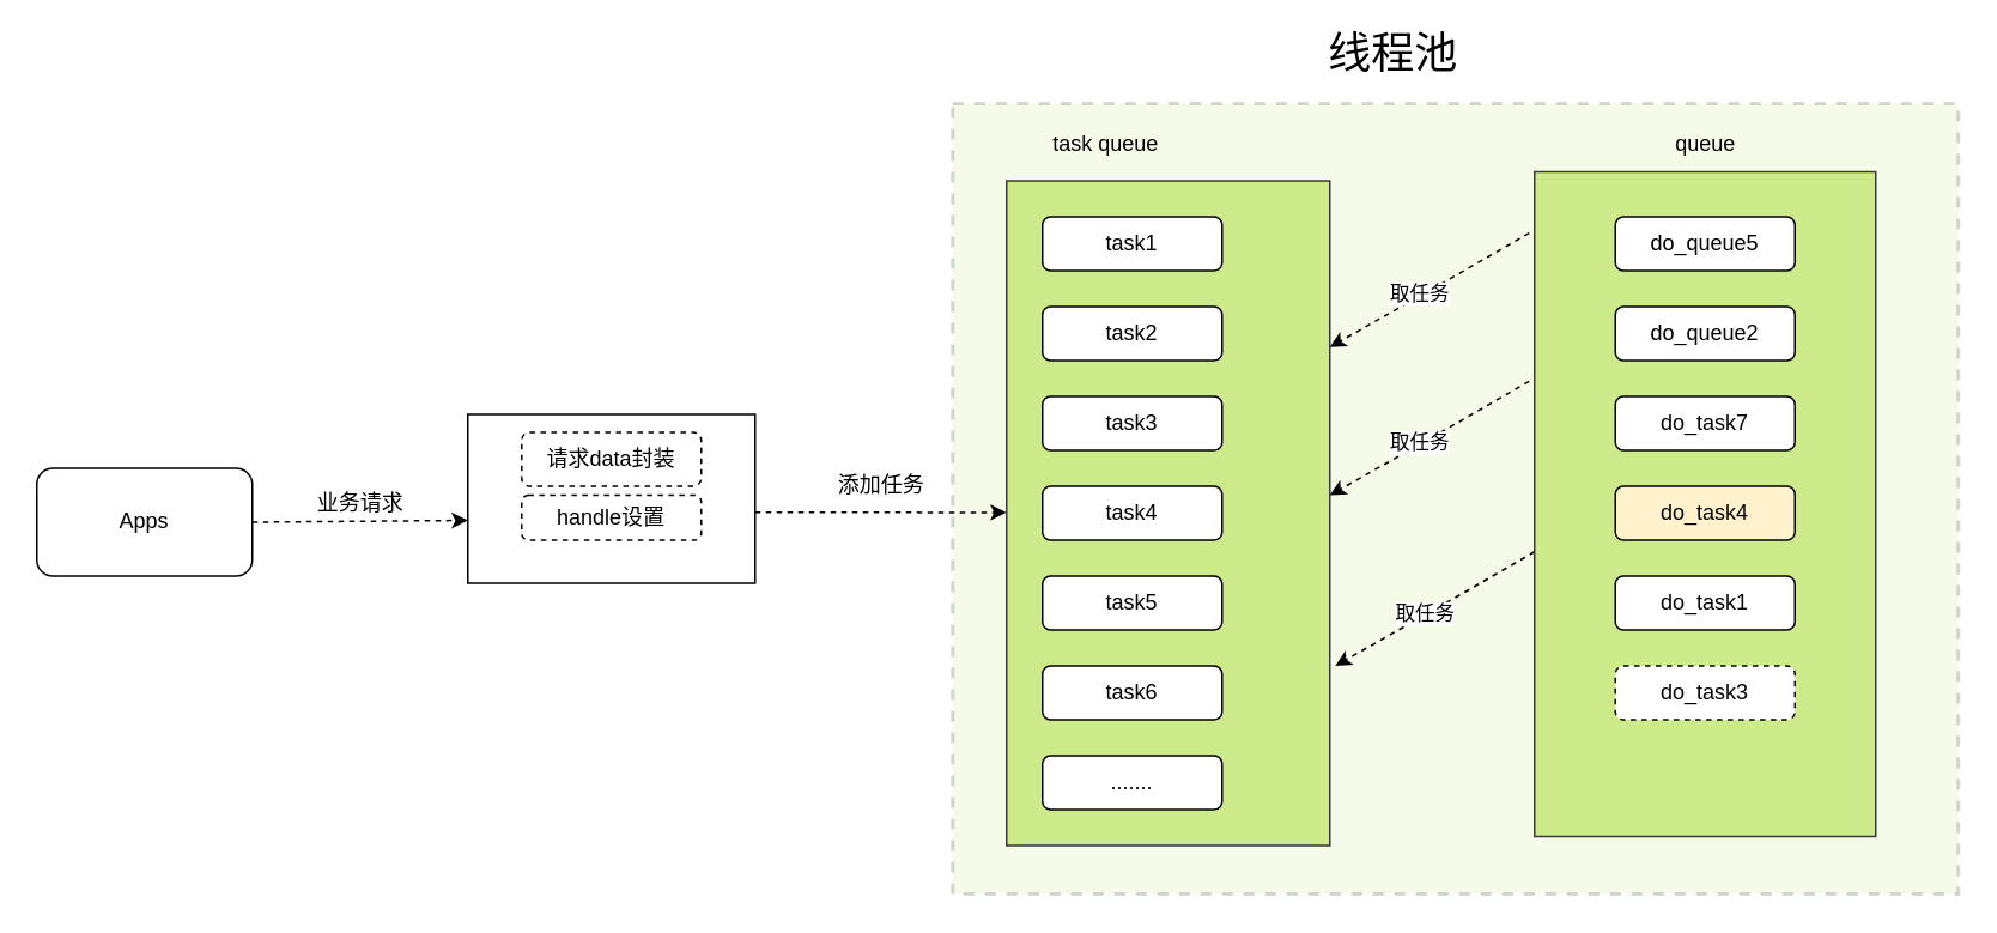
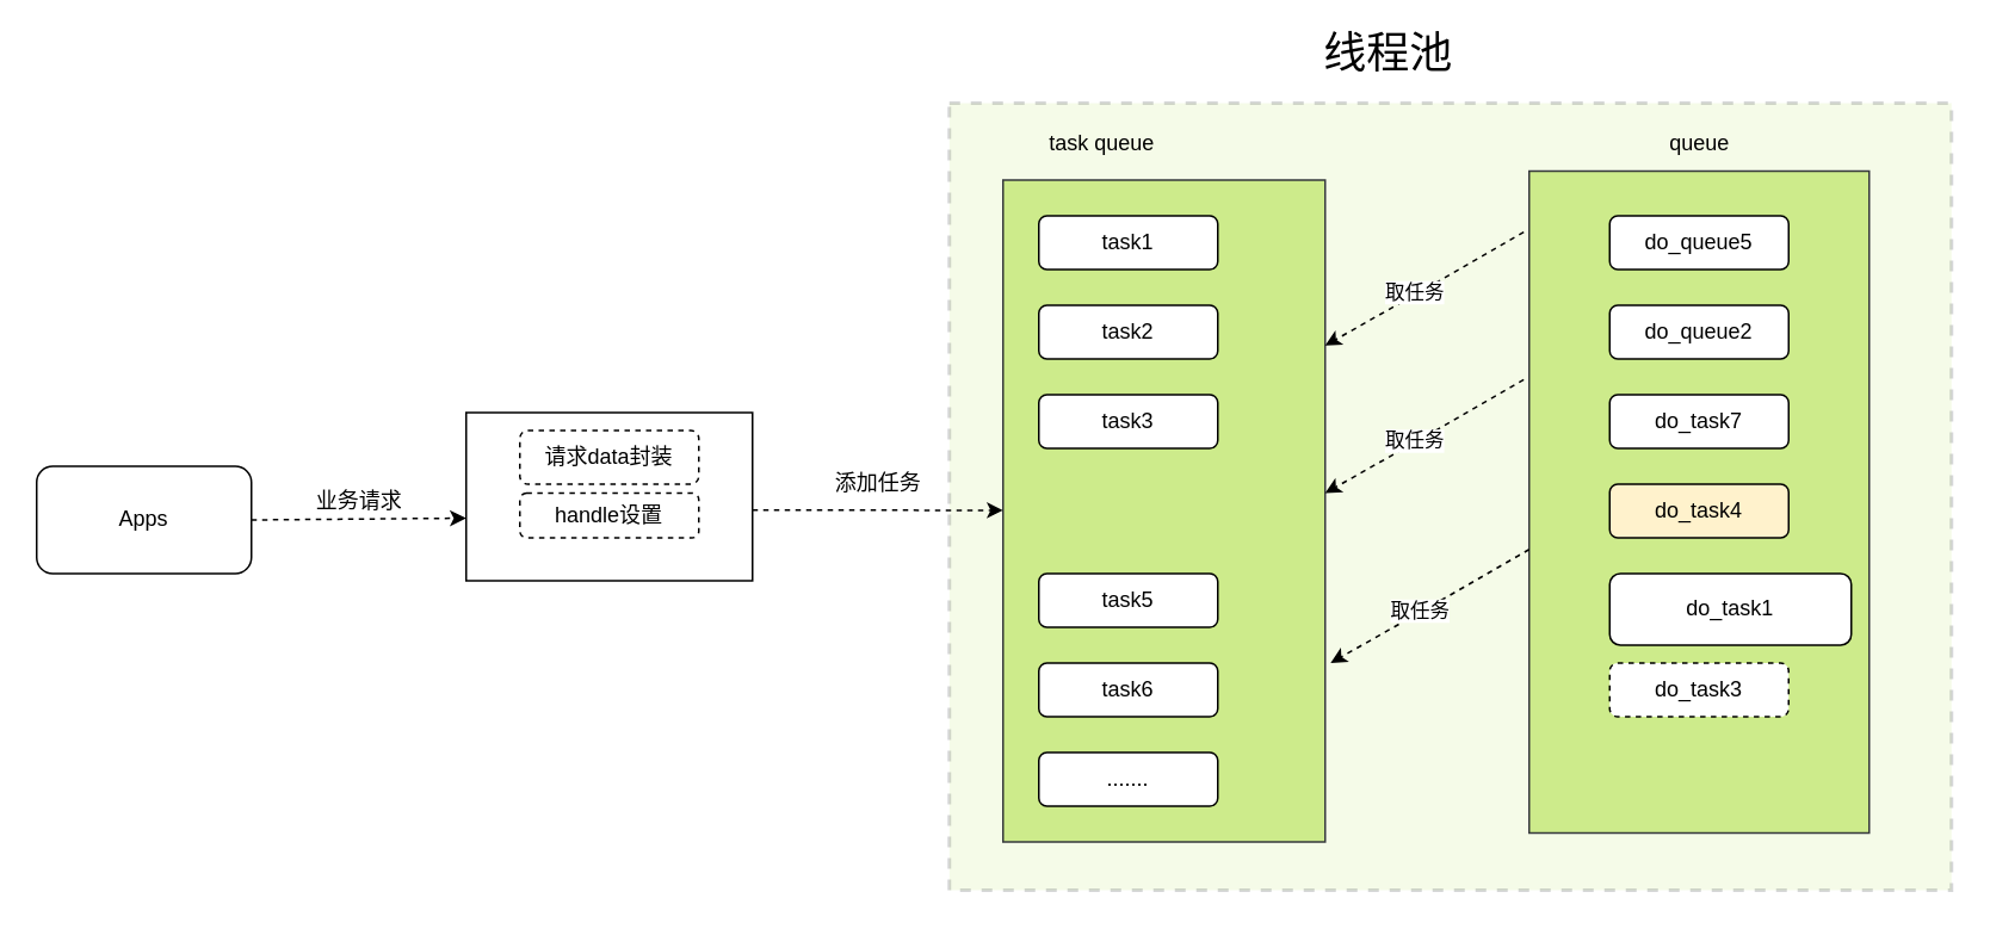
  <mxCell id="0" />
  <mxCell id="1" parent="0" />
  <mxCell id="2" value="" style="rounded=0;whiteSpace=wrap;html=1;shadow=0;dashed=1;strokeColor=#36393d;fillColor=#cdeb8b;strokeWidth=2;opacity=20;" vertex="1" parent="1"><mxGeometry x="530" y="57" width="560" height="440" as="geometry" /></mxCell>
  <mxCell id="3" value="" style="rounded=0;whiteSpace=wrap;html=1;fillColor=#cdeb8b;strokeColor=#36393d;" parent="1" vertex="1"><mxGeometry x="560" y="100" width="180" height="370" as="geometry" /></mxCell>
  <mxCell id="4" value="task1" style="rounded=1;whiteSpace=wrap;html=1;" parent="1" vertex="1"><mxGeometry x="580" y="120" width="100" height="30" as="geometry" /></mxCell>
  <mxCell id="5" value="task2" style="rounded=1;whiteSpace=wrap;html=1;" parent="1" vertex="1"><mxGeometry x="580" y="170" width="100" height="30" as="geometry" /></mxCell>
  <mxCell id="6" value="task3" style="rounded=1;whiteSpace=wrap;html=1;" parent="1" vertex="1"><mxGeometry x="580" y="220" width="100" height="30" as="geometry" /></mxCell>
- <mxCell id="7" value="task4" style="rounded=1;whiteSpace=wrap;html=1;" parent="1" vertex="1"><mxGeometry x="580" y="270" width="100" height="30" as="geometry" /></mxCell>
  <mxCell id="8" value="task5" style="rounded=1;whiteSpace=wrap;html=1;" parent="1" vertex="1"><mxGeometry x="580" y="320" width="100" height="30" as="geometry" /></mxCell>
  <mxCell id="9" value="" style="rounded=0;whiteSpace=wrap;html=1;fillColor=#cdeb8b;strokeColor=#36393d;" parent="1" vertex="1"><mxGeometry x="854" y="95" width="190" height="370" as="geometry" /></mxCell>
  <mxCell id="10" value="do_task7" style="rounded=1;whiteSpace=wrap;html=1;" parent="1" vertex="1"><mxGeometry x="899" y="220" width="100" height="30" as="geometry" /></mxCell>
  <mxCell id="11" value="do_task4" style="rounded=1;whiteSpace=wrap;html=1;fillColor=#fff2cc;" parent="1" vertex="1"><mxGeometry x="899" y="270" width="100" height="30" as="geometry" /></mxCell>
- <mxCell id="12" value="do_task1" style="rounded=1;whiteSpace=wrap;html=1;" parent="1" vertex="1"><mxGeometry x="899" y="320" width="100" height="30" as="geometry" /></mxCell>
+ <mxCell id="12" value="do_task1" style="rounded=1;whiteSpace=wrap;html=1;" parent="1" vertex="1"><mxGeometry x="899" y="320" width="135" height="40" as="geometry" /></mxCell>
  <mxCell id="13" value="task6" style="rounded=1;whiteSpace=wrap;html=1;" parent="1" vertex="1"><mxGeometry x="580" y="370" width="100" height="30" as="geometry" /></mxCell>
  <mxCell id="14" value="do_task3" style="rounded=1;whiteSpace=wrap;html=1;dashed=1;" parent="1" vertex="1"><mxGeometry x="899" y="370" width="100" height="30" as="geometry" /></mxCell>
  <mxCell id="15" value="......." style="rounded=1;whiteSpace=wrap;html=1;" parent="1" vertex="1"><mxGeometry x="580" y="420" width="100" height="30" as="geometry" /></mxCell>
  <mxCell id="16" value="queue" style="text;html=1;align=center;verticalAlign=middle;resizable=0;points=[];autosize=1;" parent="1" vertex="1"><mxGeometry x="924" y="70" width="50" height="20" as="geometry" /></mxCell>
  <mxCell id="17" value="Apps" style="rounded=1;whiteSpace=wrap;html=1;" vertex="1" parent="1"><mxGeometry x="20" y="260" width="120" height="60" as="geometry" /></mxCell>
  <mxCell id="18" value="" style="endArrow=classic;html=1;dashed=1;exitX=1;exitY=0.5;exitDx=0;exitDy=0;" edge="1" parent="1" source="17"><mxGeometry width="50" height="50" relative="1" as="geometry"><mxPoint x="200" y="289" as="sourcePoint" /><mxPoint x="260" y="289" as="targetPoint" /></mxGeometry></mxCell>
  <mxCell id="19" value="" style="endArrow=classic;html=1;dashed=1;exitX=1;exitY=0.5;exitDx=0;exitDy=0;entryX=0;entryY=0.499;entryDx=0;entryDy=0;entryPerimeter=0;" edge="1" parent="1" target="3"><mxGeometry width="50" height="50" relative="1" as="geometry"><mxPoint x="420" y="284.5" as="sourcePoint" /><mxPoint x="550" y="284.5" as="targetPoint" /></mxGeometry></mxCell>
  <mxCell id="20" value="" style="rounded=0;whiteSpace=wrap;html=1;" vertex="1" parent="1"><mxGeometry x="260" y="230" width="160" height="94" as="geometry" /></mxCell>
  <mxCell id="21" value="&lt;span&gt;请求data封装&lt;br&gt;&lt;/span&gt;" style="rounded=1;whiteSpace=wrap;html=1;shadow=0;gradientColor=none;fillColor=#FFFFFF;dashed=1;" vertex="1" parent="1"><mxGeometry x="290" y="240" width="100" height="30" as="geometry" /></mxCell>
  <mxCell id="22" value="业务请求" style="text;html=1;align=center;verticalAlign=middle;resizable=0;points=[];autosize=1;" vertex="1" parent="1"><mxGeometry x="170" y="270" width="60" height="20" as="geometry" /></mxCell>
  <mxCell id="23" value="&lt;span&gt;handle设置&lt;br&gt;&lt;/span&gt;" style="rounded=1;whiteSpace=wrap;html=1;shadow=0;gradientColor=none;fillColor=#FFFFFF;dashed=1;" vertex="1" parent="1"><mxGeometry x="290" y="275" width="100" height="25" as="geometry" /></mxCell>
  <mxCell id="24" value="添加任务" style="text;html=1;align=center;verticalAlign=middle;resizable=0;points=[];autosize=1;" vertex="1" parent="1"><mxGeometry x="460" y="260" width="60" height="20" as="geometry" /></mxCell>
  <mxCell id="25" value="task queue" style="text;html=1;align=center;verticalAlign=middle;resizable=0;points=[];autosize=1;" vertex="1" parent="1"><mxGeometry x="580" y="70" width="70" height="20" as="geometry" /></mxCell>
  <mxCell id="26" value="&lt;font style=&quot;font-size: 24px&quot;&gt;线程池&lt;/font&gt;" style="text;html=1;align=center;verticalAlign=middle;resizable=0;points=[];autosize=1;" vertex="1" parent="1"><mxGeometry x="730" y="20" width="90" height="20" as="geometry" /></mxCell>
  <mxCell id="27" value="do_queue5" style="rounded=1;whiteSpace=wrap;html=1;" vertex="1" parent="1"><mxGeometry x="899" y="120" width="100" height="30" as="geometry" /></mxCell>
  <mxCell id="28" value="do_queue2" style="rounded=1;whiteSpace=wrap;html=1;" vertex="1" parent="1"><mxGeometry x="899" y="170" width="100" height="30" as="geometry" /></mxCell>
  <mxCell id="29" value="" style="endArrow=classic;html=1;dashed=1;exitX=-0.016;exitY=0.092;exitDx=0;exitDy=0;exitPerimeter=0;edgeStyle=isometricEdgeStyle;entryX=1;entryY=0.25;entryDx=0;entryDy=0;" edge="1" parent="1" source="9" target="3"><mxGeometry width="50" height="50" relative="1" as="geometry"><mxPoint x="740" y="170" as="sourcePoint" /><mxPoint x="500" y="160" as="targetPoint" /></mxGeometry></mxCell>
  <mxCell id="30" value="取任务" style="edgeLabel;html=1;align=center;verticalAlign=middle;resizable=0;points=[];" vertex="1" connectable="0" parent="29"><mxGeometry x="0.1" y="-1" relative="1" as="geometry"><mxPoint as="offset" /></mxGeometry></mxCell>
  <mxCell id="31" value="" style="endArrow=classic;html=1;dashed=1;exitX=-0.016;exitY=0.092;exitDx=0;exitDy=0;exitPerimeter=0;edgeStyle=isometricEdgeStyle;entryX=1;entryY=0.25;entryDx=0;entryDy=0;" edge="1" parent="1"><mxGeometry width="50" height="50" relative="1" as="geometry"><mxPoint x="850.96" y="211.54" as="sourcePoint" /><mxPoint x="740" y="275" as="targetPoint" /></mxGeometry></mxCell>
  <mxCell id="32" value="取任务" style="edgeLabel;html=1;align=center;verticalAlign=middle;resizable=0;points=[];" vertex="1" connectable="0" parent="31"><mxGeometry x="0.1" y="-1" relative="1" as="geometry"><mxPoint as="offset" /></mxGeometry></mxCell>
  <mxCell id="33" value="" style="endArrow=classic;html=1;dashed=1;exitX=-0.016;exitY=0.092;exitDx=0;exitDy=0;exitPerimeter=0;edgeStyle=isometricEdgeStyle;entryX=1;entryY=0.25;entryDx=0;entryDy=0;" edge="1" parent="1"><mxGeometry width="50" height="50" relative="1" as="geometry"><mxPoint x="854" y="306.49" as="sourcePoint" /><mxPoint x="743.04" y="369.95" as="targetPoint" /></mxGeometry></mxCell>
  <mxCell id="34" value="取任务" style="edgeLabel;html=1;align=center;verticalAlign=middle;resizable=0;points=[];" vertex="1" connectable="0" parent="33"><mxGeometry x="0.1" y="-1" relative="1" as="geometry"><mxPoint as="offset" /></mxGeometry></mxCell>
